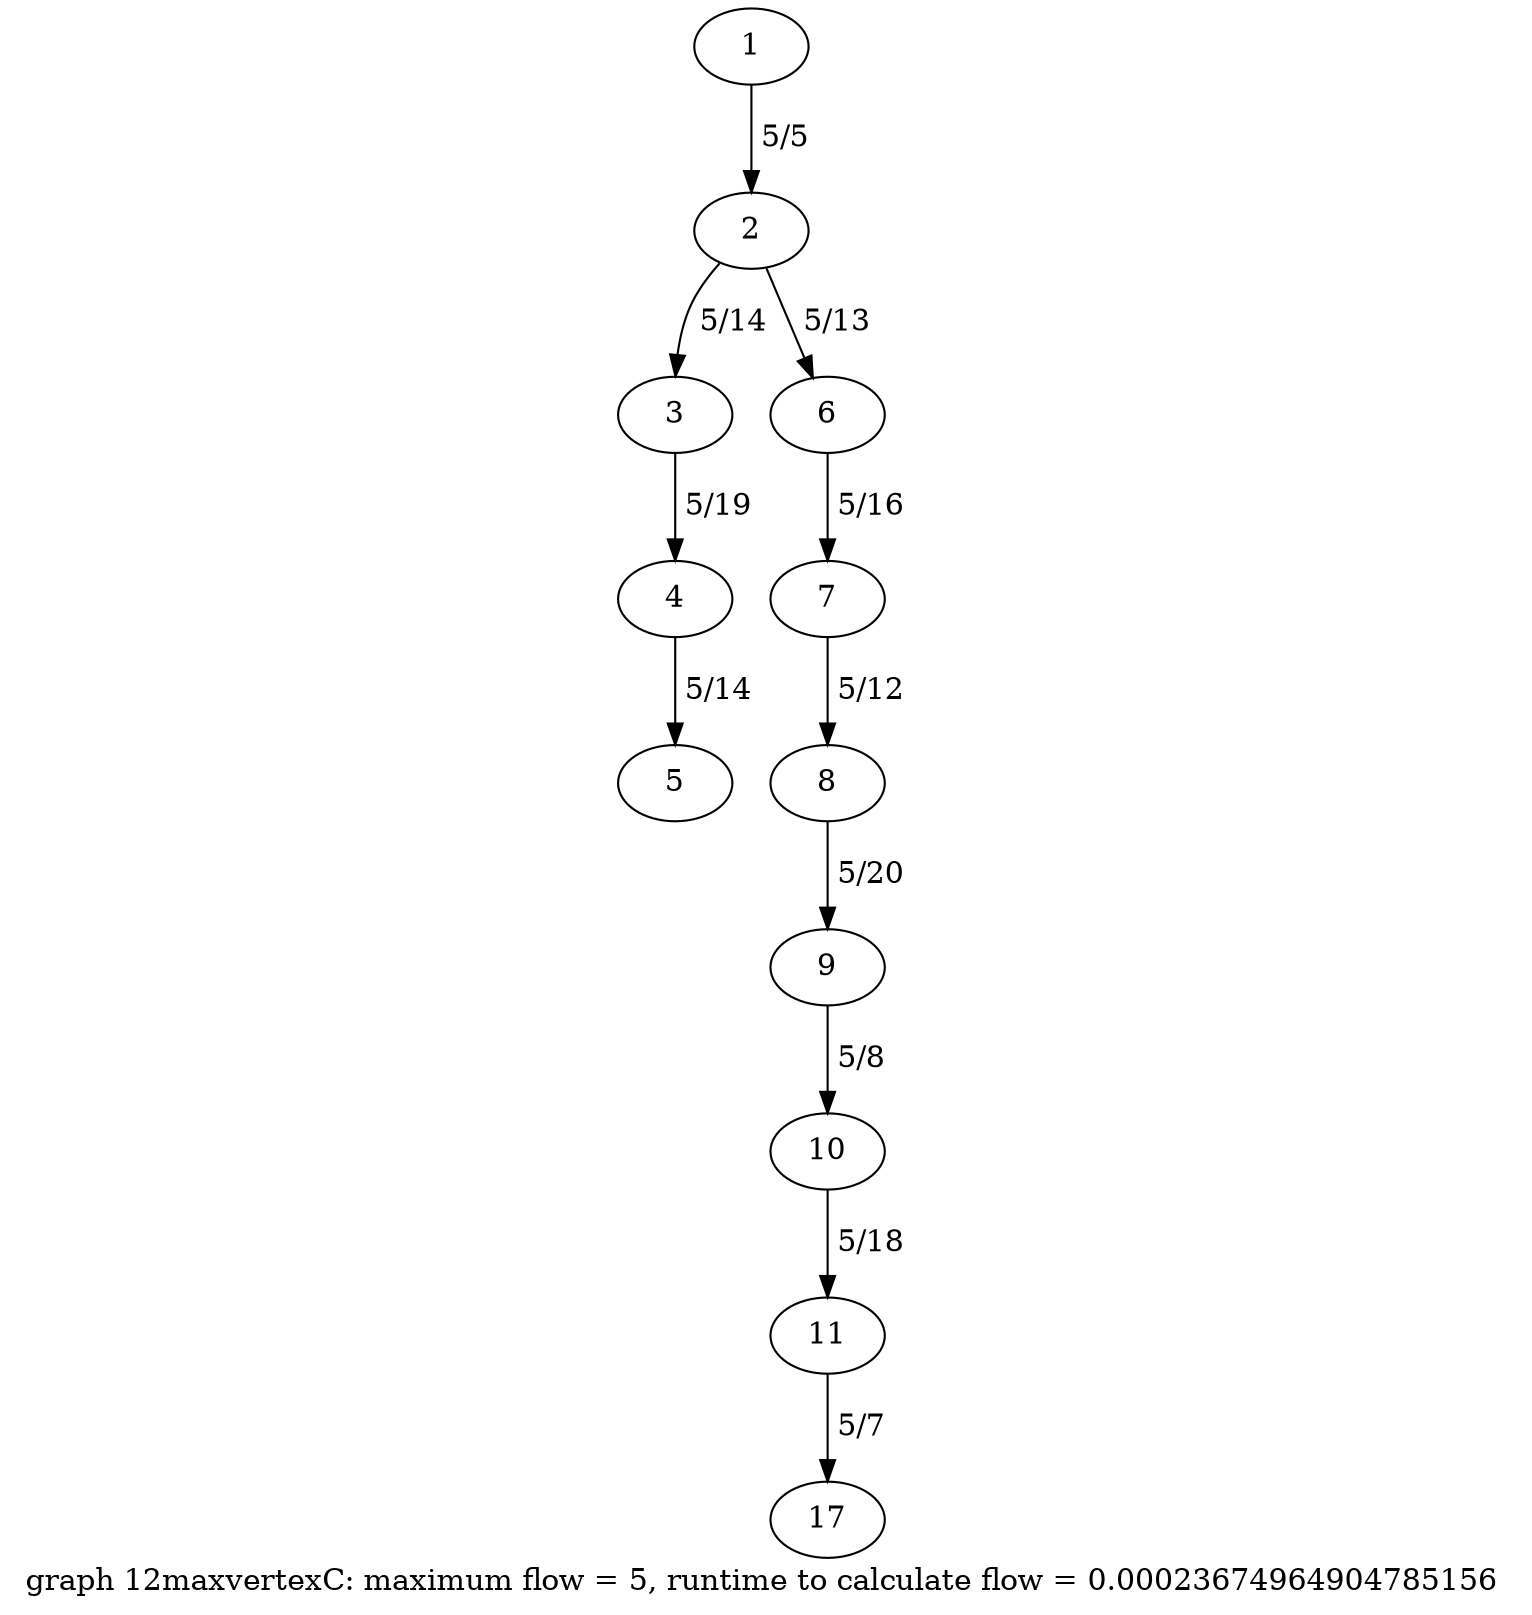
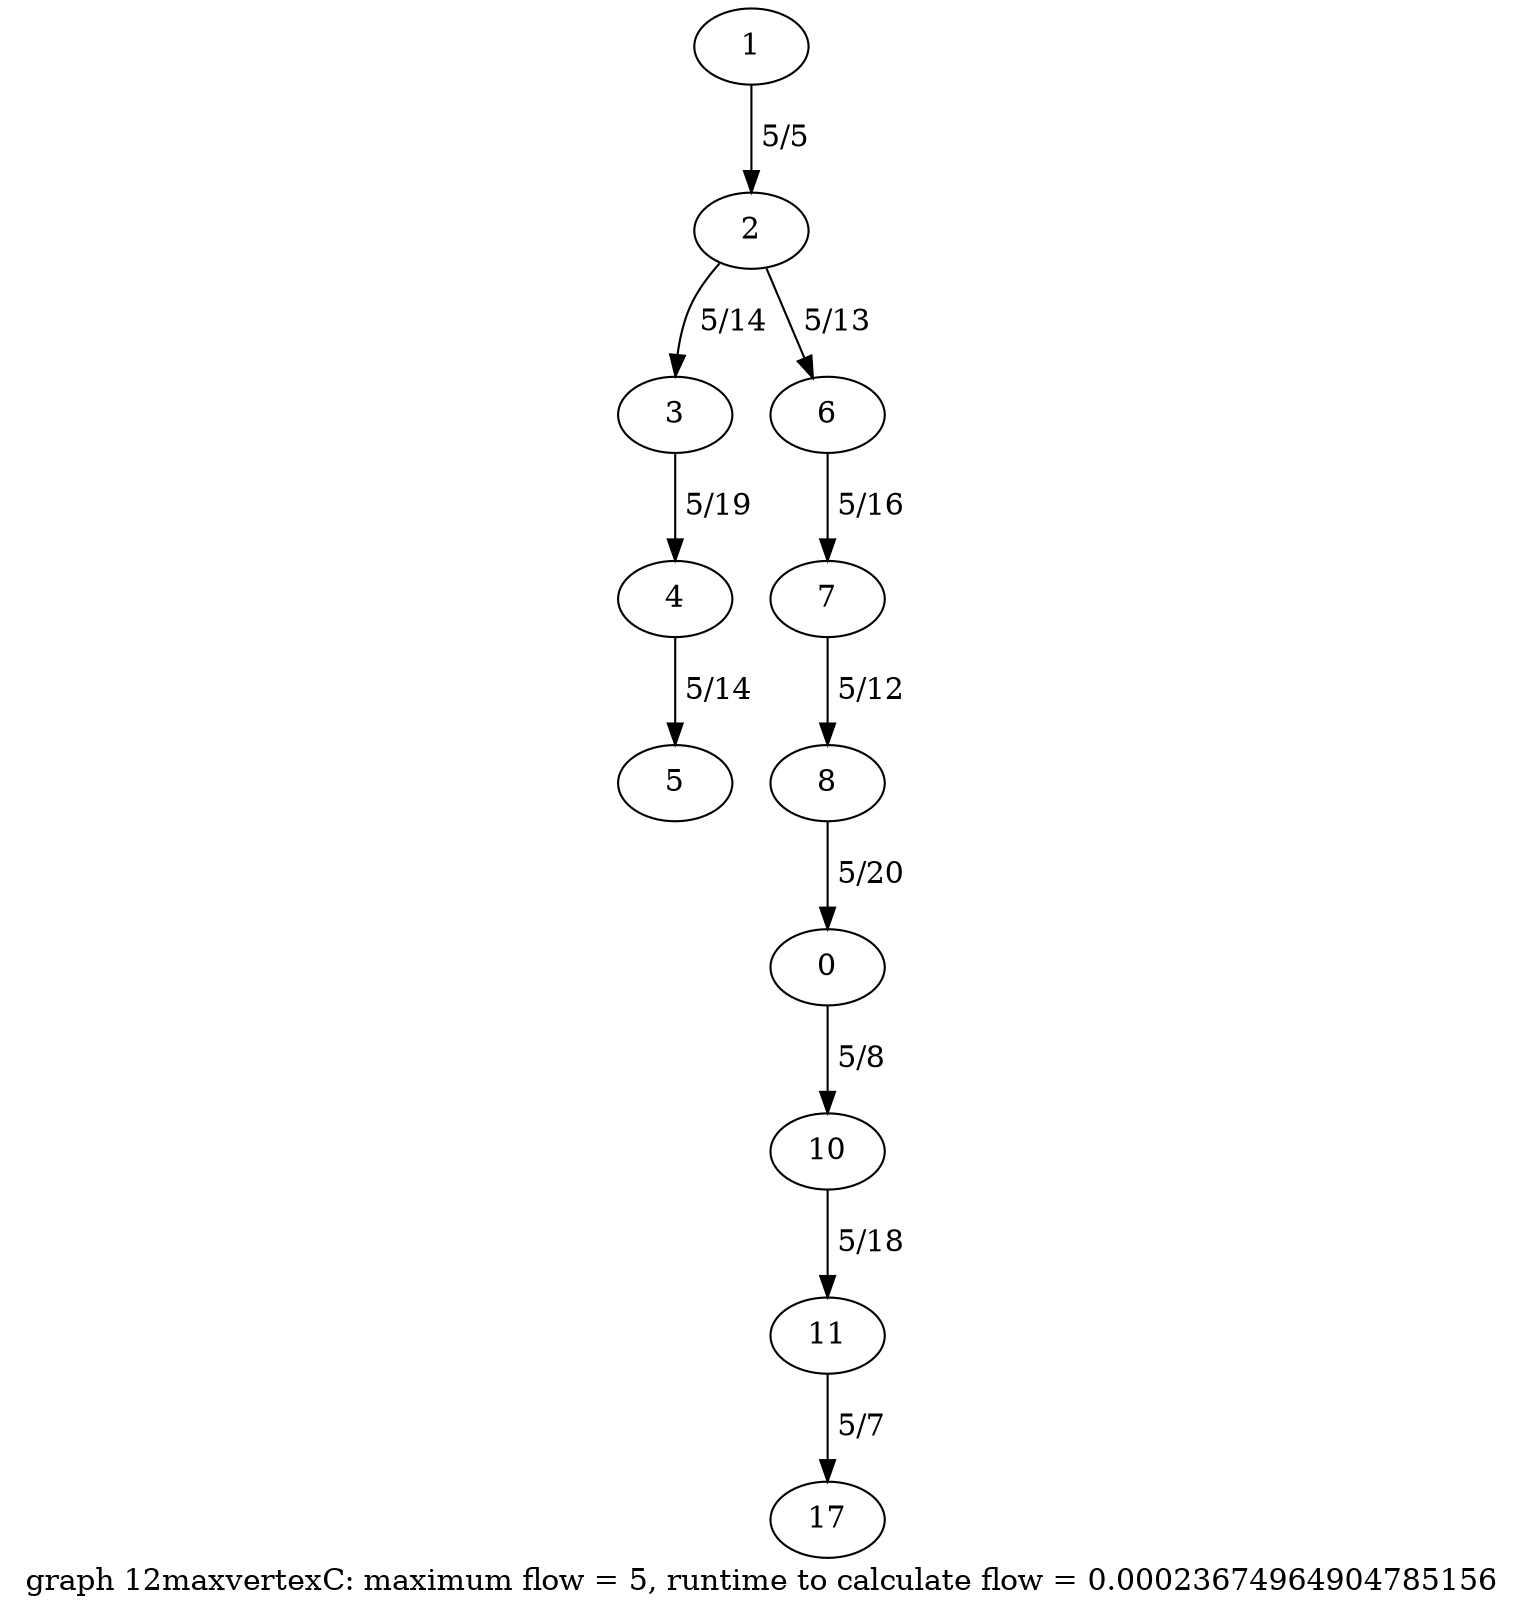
  digraph {
    label="graph 12maxvertexC: maximum flow = 5, runtime to calculate flow = 0.00023674964904785156 "
    rankdir=TB
    1
    2
    3
    6
    4
    5
    7
    8
-   9
+   9 [label=0]
    10
    11
    n12 [label=17]
    1 -> 2 [label=" 5/5 "]
    2 -> 3 [label=" 5/14 "]
    2 -> 6 [label=" 5/13 "]
    3 -> 4 [label=" 5/19 "]
    6 -> 7 [label=" 5/16 "]
    4 -> 5 [label=" 5/14 "]
    7 -> 8 [label=" 5/12 "]
    8 -> 9 [label=" 5/20 "]
    9 -> 10 [label=" 5/8 "]
    10 -> 11 [label=" 5/18 "]
    11 -> n12 [label=" 5/7 "]
  }
